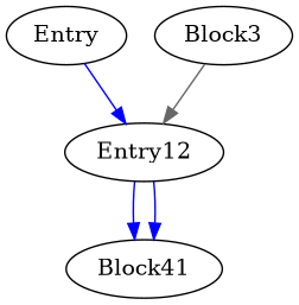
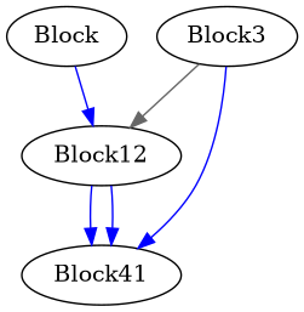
  digraph {
    edge [color=blue]
-   Entry
-   Block12 [label=Entry12]
+   Entry [label=Block]
+   Block12
    n3 [label=Block41]
    Block3
    Entry -> Block12
    Block12 -> n3
    Block12 -> n3
    Block3 -> Block12 [color=gray40]
+   Block3 -> n3
  }
